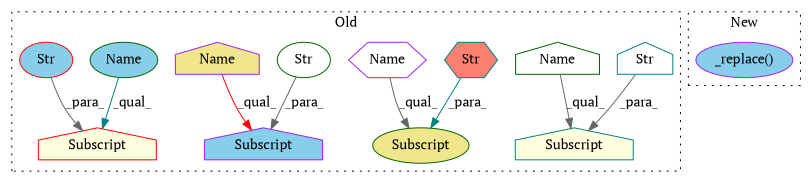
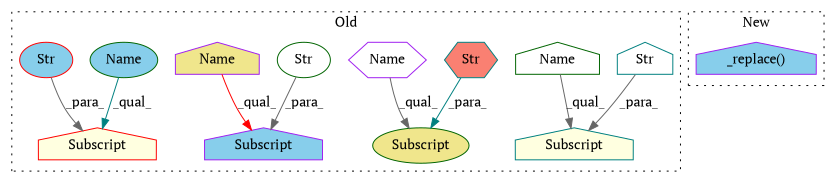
  digraph {
    fontname="PT Serif"
    node [a=63 l=11 shape=house style=filled fillcolor=skyblue color=purple fontname="PT Serif"]
    edge [color=gray40 fontname="PT Serif"]
    n1 [l="28,0" label=Subscript s="2185,0"]
    n2 [a=66 l=15 label=Str s=2197 shape=ellipse fillcolor=white color=darkgreen]
    n3 [l="28,0" label=Subscript s="2132,0" shape=ellipse fillcolor=khaki color=darkgreen]
    n4 [a=66 l=15 label=Str s=2144 shape=hexagon fillcolor=salmon color=teal]
    n5 [l="23,0" label=Subscript s="2083,0" fillcolor=lightyellow color=teal]
    n6 [a=66 l=10 label=Str s=2095 fillcolor=white color=teal]
    n7 [l="19,0" label=Subscript s="2044,0" fillcolor=lightyellow color=red]
    n8 [a=66 l=6 label=Str s=2056 shape=ellipse color=red]
    n9 [a=87 label=Name s=2083 fillcolor=white color=darkgreen]
    n10 [a=87 label=Name s=2044 shape=ellipse color=darkgreen]
    n11 [a=87 label=Name s=2132 shape=hexagon fillcolor=white]
    n12 [a=87 label=Name s=2185 fillcolor=khaki]
-   n13 [a=75 l=136 label="_replace()" s=2964 shape=ellipse]
+   n13 [a=75 l=136 label="_replace()" s=2964]
    subgraph cluster_1 {
      label=Old
      style=dotted
      n1
      n2
      n3
      n4
      n5
      n6
      n7
      n8
      n9
      n10
      n11
      n12
    }
    subgraph cluster_2 {
      label=New
      style=dotted
      n13
    }
    n2 -> n1 [label=_para_]
    n4 -> n3 [label=_para_ color=teal]
    n6 -> n5 [label=_para_]
    n8 -> n7 [label=_para_]
    n9 -> n5 [label=_qual_]
    n10 -> n7 [label=_qual_ color=teal]
    n11 -> n3 [label=_qual_]
    n12 -> n1 [label=_qual_ color=red]
  }
